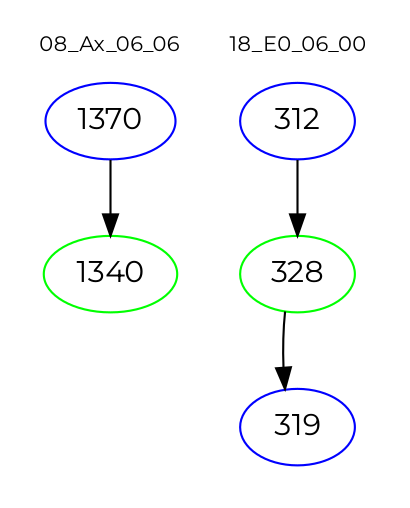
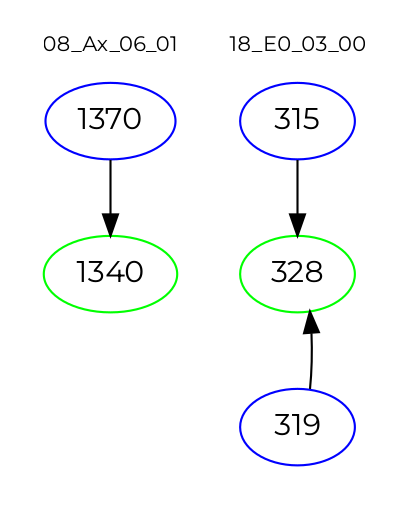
  digraph {
    fontname=Montserrat
    node [color=blue fontname=Montserrat]
    edge [color=black fontname=Montserrat]
    n1 [label=1370]
    n2 [color=green label=1340]
-   n3 [label=312]
+   n3 [label=315]
    n4 [color=green label=328]
    n5 [label=319]
    subgraph cluster_1 {
      color=white
      fontsize=10
-     label="08_Ax_06_06"
+     label="08_Ax_06_01"
      n1
      n2
    }
    subgraph cluster_2 {
      color=white
      fontsize=10
-     label="18_E0_06_00"
+     label="18_E0_03_00"
      n3
      n4
      n5
    }
    n1 -> n2
    n3 -> n4
-   n4 -> n5
+   n5 -> n4
  }
